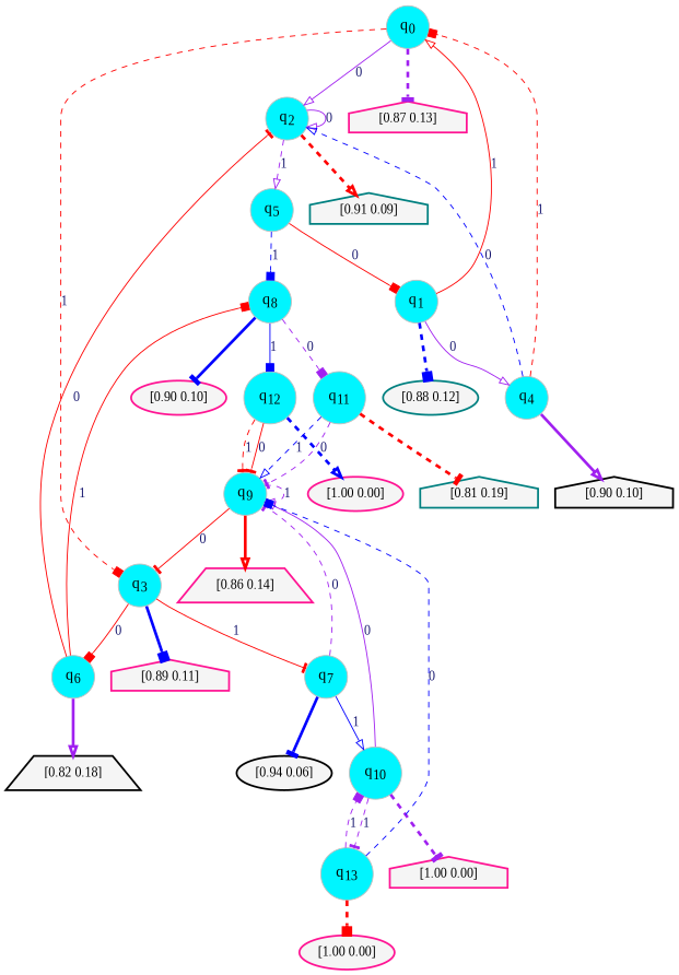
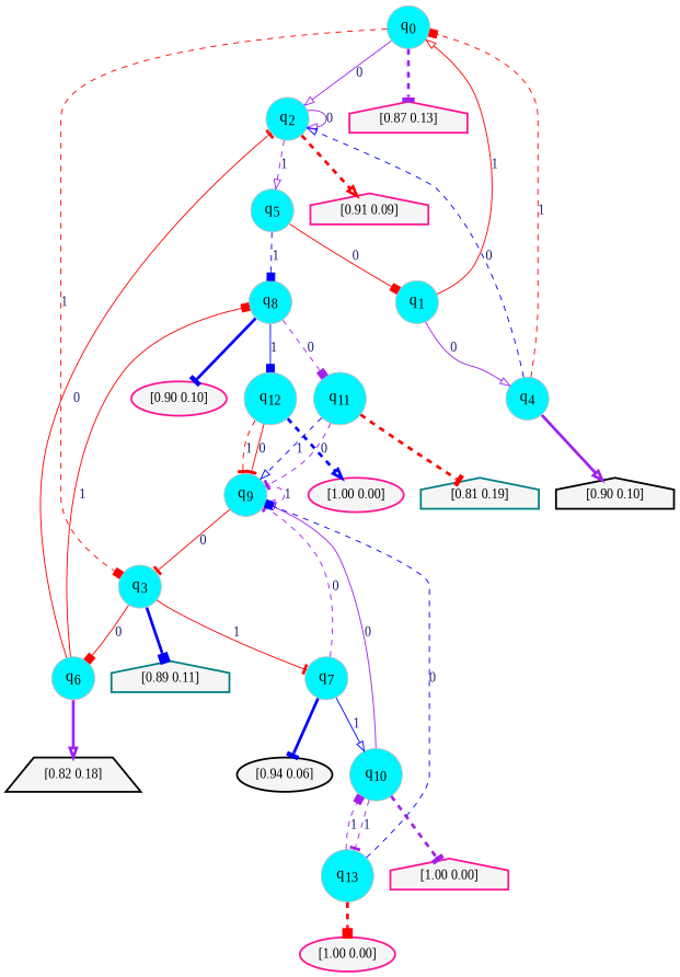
  digraph {
    fontname="Liberation Serif"
    rankdir=TD
    node [color=gray fillcolor=turquoise1 fontcolor=black fontname="Liberation Serif" fontsize=16 fontweight=bold shape=circle style=filled]
    edge [arrowhead=onormal arrowsize=1 color=purple fontcolor=midnightblue fontname="Liberation Serif" fontweight=bold penwidth=1 style=dashed weight=20]
    n1 [label=<q<SUB>0</SUB>>]
    n2 [label=<q<SUB>2</SUB>>]
    n3 [label=<q<SUB>3</SUB>>]
    n4 [color=deeppink fillcolor=whitesmoke fontsize=14 label="[0.87 0.13]" penwidth=2 shape=house]
    n5 [label=<q<SUB>5</SUB>>]
-   n6 [color=teal fillcolor=whitesmoke fontsize=14 label="[0.91 0.09]" penwidth=2 shape=house]
+   n6 [color=deeppink fillcolor=whitesmoke fontsize=14 label="[0.91 0.09]" penwidth=2 shape=house]
    n7 [label=<q<SUB>6</SUB>>]
    n8 [label=<q<SUB>7</SUB>>]
-   n9 [color=deeppink fillcolor=whitesmoke fontsize=14 label="[0.89 0.11]" penwidth=2 shape=house]
+   n9 [color=teal fillcolor=whitesmoke fontsize=14 label="[0.89 0.11]" penwidth=2 shape=house]
    n10 [label=<q<SUB>1</SUB>>]
    n11 [label=<q<SUB>4</SUB>>]
-   n12 [color=teal fillcolor=whitesmoke fontsize=14 label="[0.88 0.12]" penwidth=2 shape=ellipse]
    n13 [color=black fillcolor=whitesmoke fontsize=14 label="[0.90 0.10]" penwidth=2 shape=house]
    n14 [label=<q<SUB>8</SUB>>]
    n15 [color=black fillcolor=whitesmoke fontsize=14 label="[0.82 0.18]" penwidth=2 shape=trapezium]
    n16 [label=<q<SUB>9</SUB>>]
    n17 [label=<q<SUB>10</SUB>>]
    n18 [color=black fillcolor=whitesmoke fontsize=14 label="[0.94 0.06]" penwidth=2 shape=ellipse]
    n19 [label=<q<SUB>11</SUB>>]
    n20 [label=<q<SUB>12</SUB>>]
    n21 [color=deeppink fillcolor=whitesmoke fontsize=14 label="[0.90 0.10]" penwidth=2 shape=ellipse]
-   n22 [color=deeppink fillcolor=whitesmoke fontsize=14 label="[0.86 0.14]" penwidth=2 shape=trapezium]
    n23 [label=<q<SUB>13</SUB>>]
    n24 [color=deeppink fillcolor=whitesmoke fontsize=14 label="[1.00 0.00]" penwidth=2 shape=house]
    n25 [color=teal fillcolor=whitesmoke fontsize=14 label="[0.81 0.19]" penwidth=2 shape=house]
    n26 [color=deeppink fillcolor=whitesmoke fontsize=14 label="[1.00 0.00]" penwidth=2 shape=ellipse]
    n27 [color=deeppink fillcolor=whitesmoke fontsize=14 label="[1.00 0.00]" penwidth=2 shape=ellipse]
    n1 -> n2 [label=0 style=bold]
    n1 -> n3 [arrowhead=box color=red label=1]
    n1 -> n4 [arrowhead=tee penwidth=3]
    n2 -> n2 [label=0 style=bold]
    n2 -> n5 [label=1]
    n2 -> n6 [color=red penwidth=3]
    n3 -> n7 [arrowhead=box color=red label=0 style=bold]
    n3 -> n8 [arrowhead=tee color=red label=1 style=bold]
    n3 -> n9 [arrowhead=box color=blue penwidth=3 style=bold]
    n5 -> n10 [arrowhead=box color=red label=0 style=bold]
    n5 -> n14 [arrowhead=box color=blue label=1]
    n7 -> n2 [arrowhead=tee color=red label=0 style=bold]
    n7 -> n14 [arrowhead=box color=red label=1 style=bold]
    n7 -> n15 [penwidth=3 style=bold]
    n8 -> n16 [arrowhead=tee label=0]
    n8 -> n17 [color=blue label=1 style=bold]
    n8 -> n18 [arrowhead=tee color=blue penwidth=3 style=bold]
    n10 -> n1 [color=red label=1 style=bold]
    n10 -> n11 [label=0 style=bold]
-   n10 -> n12 [arrowhead=box color=blue penwidth=3]
    n11 -> n1 [arrowhead=box color=red label=1]
    n11 -> n2 [color=blue label=0]
    n11 -> n13 [penwidth=3 style=bold]
    n14 -> n19 [arrowhead=box label=0]
    n14 -> n20 [arrowhead=box color=blue label=1 style=bold]
    n14 -> n21 [arrowhead=tee color=blue penwidth=3 style=bold]
    n16 -> n3 [arrowhead=tee color=red label=0 style=bold]
    n16 -> n16 [label=1]
-   n16 -> n22 [color=red penwidth=3 style=bold]
    n17 -> n16 [label=0 style=bold]
    n17 -> n23 [arrowhead=tee label=1]
    n17 -> n24 [arrowhead=tee penwidth=3]
    n19 -> n16 [arrowhead=tee label=0]
    n19 -> n16 [color=blue label=1]
    n19 -> n25 [arrowhead=tee color=red penwidth=3]
    n20 -> n16 [arrowhead=tee color=red label=0 style=bold]
    n20 -> n16 [arrowhead=tee color=red label=1]
    n20 -> n26 [color=blue penwidth=3]
    n23 -> n16 [arrowhead=box color=blue label=0]
    n23 -> n17 [arrowhead=box label=1]
    n23 -> n27 [arrowhead=box color=red penwidth=3]
  }
